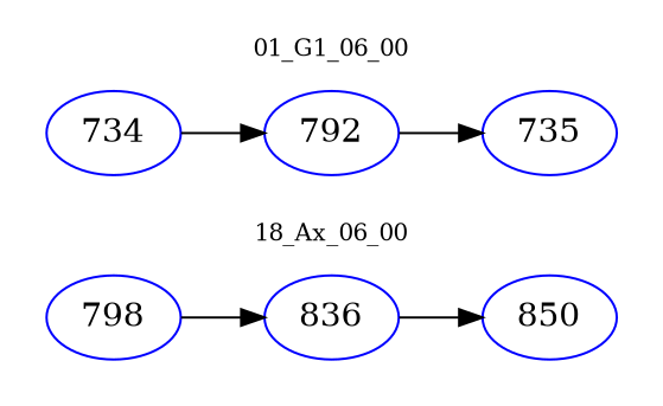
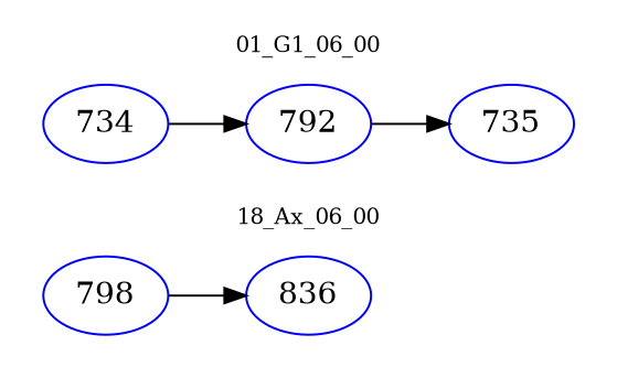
  digraph {
    rankdir=LR
    node [color=blue]
    edge [color=black]
    n1 [label=798]
    n2 [label=836]
-   n3 [label=850]
    n4 [label=734]
    n5 [label=792]
    n6 [label=735]
    subgraph cluster_1 {
      color=white
      fontsize=10
      label="18_Ax_06_00"
      n1
      n2
-     n3
    }
    subgraph cluster_2 {
      color=white
      fontsize=10
      label="01_G1_06_00"
      n4
      n5
      n6
    }
    n1 -> n2
-   n2 -> n3
    n4 -> n5
    n5 -> n6
  }
